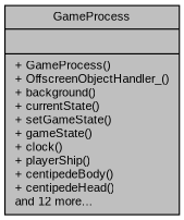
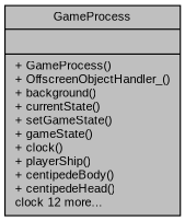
  digraph {
    fontname="Liberation Sans"
-   n1 [color=black fillcolor=grey75 fontcolor=black fontname="Liberation Sans" fontsize=10 height=0.2 label="{GameProcess\n||+ GameProcess()\l+ OffscreenObjectHandler_()\l+ background()\l+ currentState()\l+ setGameState()\l+ gameState()\l+ clock()\l+ playerShip()\l+ centipedeBody()\l+ centipedeHead()\land 12 more...\l}" shape=record style=filled width=0.4]
+   n1 [color=black fillcolor=grey75 fontcolor=black fontname="Liberation Sans" fontsize=10 height=0.2 label="{GameProcess\n||+ GameProcess()\l+ OffscreenObjectHandler_()\l+ background()\l+ currentState()\l+ setGameState()\l+ gameState()\l+ clock()\l+ playerShip()\l+ centipedeBody()\l+ centipedeHead()\lclock 12 more...\l}" shape=record style=filled width=0.4]
  }
